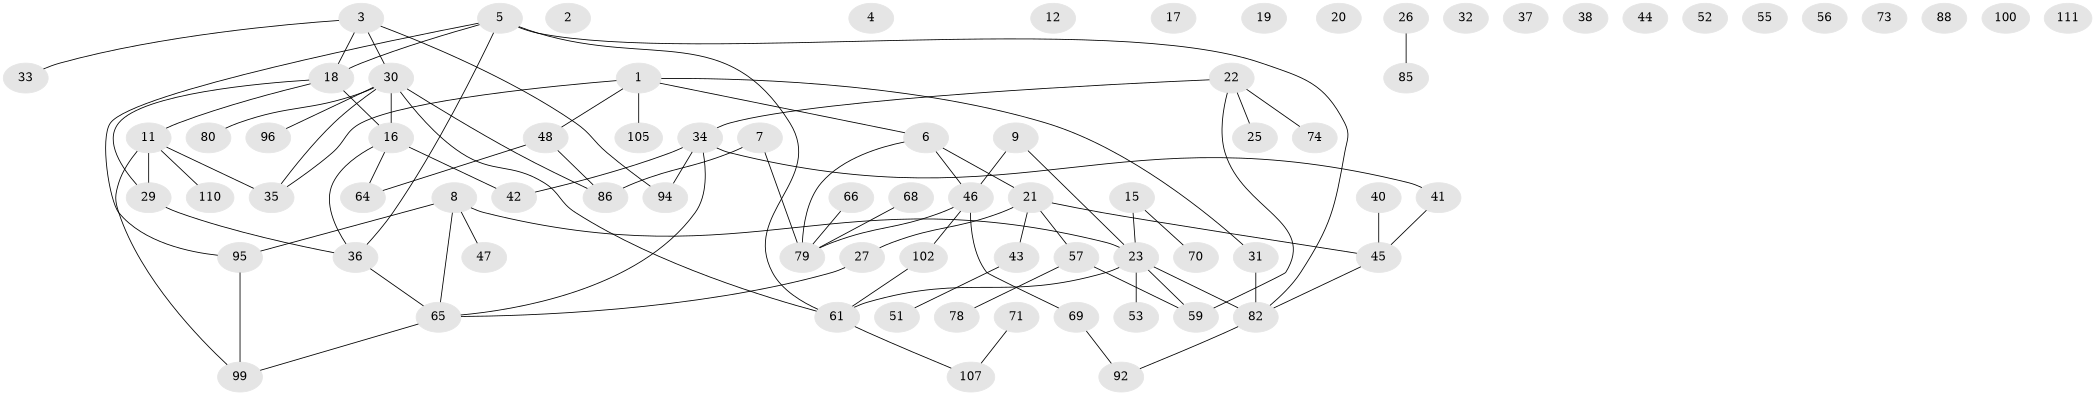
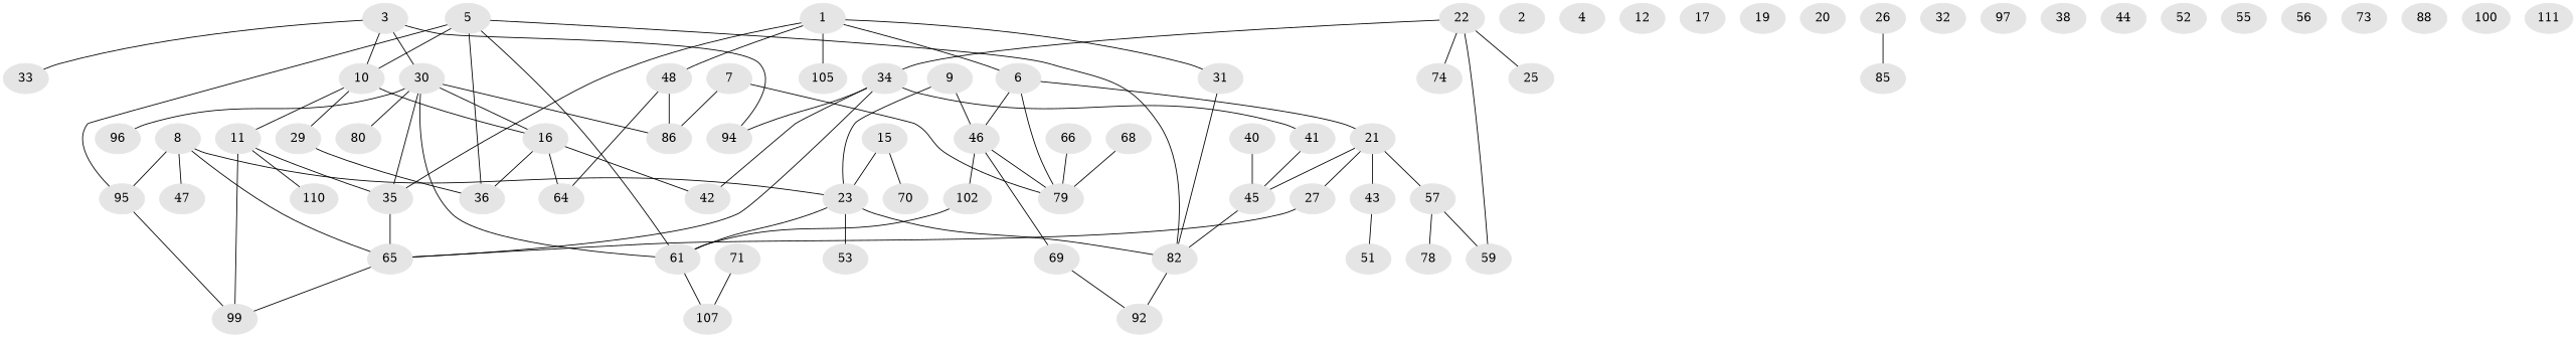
  graph {
    node [color=gray90 style=filled]
    1 [super="+58"]
    6
    31
    35 [super="+81"]
    48
    105
    21 [super="+101"]
    46 [super="+109"]
    79 [super="+83"]
    82 [super="+90"]
    86 [super="+92"]
    64 [super="+91"]
    2
    3 [super="+14"]
-   10 [super="+13" label=18]
+   10 [super="+13"]
    30 [super="+63"]
    33
    94
    11 [super="+18"]
    16
    29 [super="+54"]
    61 [super="+84"]
    80
    96
    4
    5 [super="+75"]
    36 [super="+39"]
    95 [super="+108"]
    65 [super="+67"]
    107
    n31 [label=92]
    99
    27
    43
    45 [super="+97"]
    57 [super="+77"]
    69
    102
    7
    8 [super="+28"]
    23 [super="+103"]
    47 [super="+49"]
    59 [super="+89"]
    53
    9 [super="+24"]
    110
    42 [super="+76"]
    12
    15 [super="+74"]
    70
    17
    19
    20 [super="+87"]
    51
    78 [super="+93"]
    22 [super="+60"]
    25
    34 [super="+50"]
    n59 [label=74]
    41
    26
    85
    32
-   37
+   37 [label=97]
    38
    40 [super="+106"]
    44 [super="+104"]
    52
    55
    56 [super="+62"]
    66
    68
    71
    73
    88
    100
    111
    1 -- 6
    1 -- 31
    1 -- 35
    1 -- 48
    1 -- 105
    6 -- 21
    6 -- 46
    6 -- 79
    31 -- 82
    48 -- 86
    48 -- 64
    21 -- 27
    21 -- 43
    21 -- 45
    21 -- 57
    46 -- 79
    46 -- 69
    46 -- 102
    82 -- n31
    3 -- 10
    3 -- 30
    3 -- 33
    3 -- 94
    10 -- 11
    10 -- 16 [weight=2]
    10 -- 29
    30 -- 35
    30 -- 86
    30 -- 16
    30 -- 61
    30 -- 80
    30 -- 96
    11 -- 35
-   11 -- 29
    11 -- 99
    11 -- 110
    16 -- 64
    16 -- 36
    16 -- 42
    29 -- 36
    61 -- 107
    5 -- 82
    5 -- 10
    5 -- 61
    5 -- 36
    5 -- 95
-   36 -- 65
+   35 -- 65
    95 -- 99
    65 -- 99
    27 -- 65
    43 -- 51
    45 -- 82
    57 -- 59
    57 -- 78
    69 -- n31
    102 -- 61
    7 -- 79
    7 -- 86
    8 -- 95
    8 -- 65
    8 -- 23
    8 -- 47
    23 -- 82
    23 -- 61
-   23 -- 59
    23 -- 53
    9 -- 46
    9 -- 23
    15 -- 23
    15 -- 70
    22 -- 59
    22 -- 25
    22 -- 34
    22 -- n59
    34 -- 94
    34 -- 65
    34 -- 42
    34 -- 41
    41 -- 45
    26 -- 85
    40 -- 45
    66 -- 79
    68 -- 79
    71 -- 107
  }
